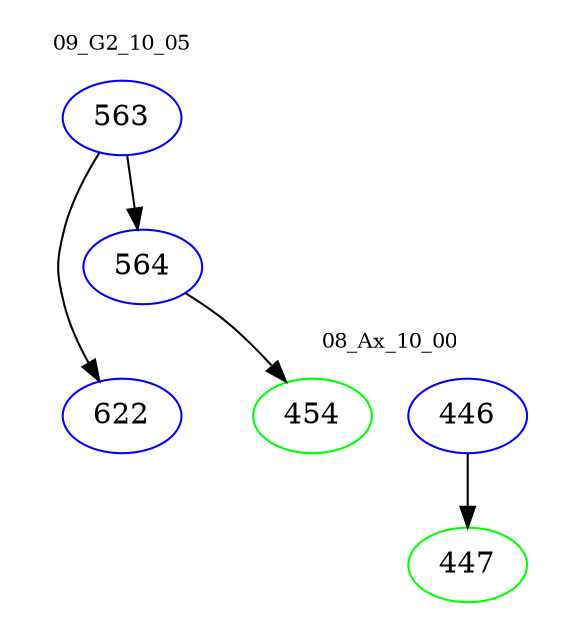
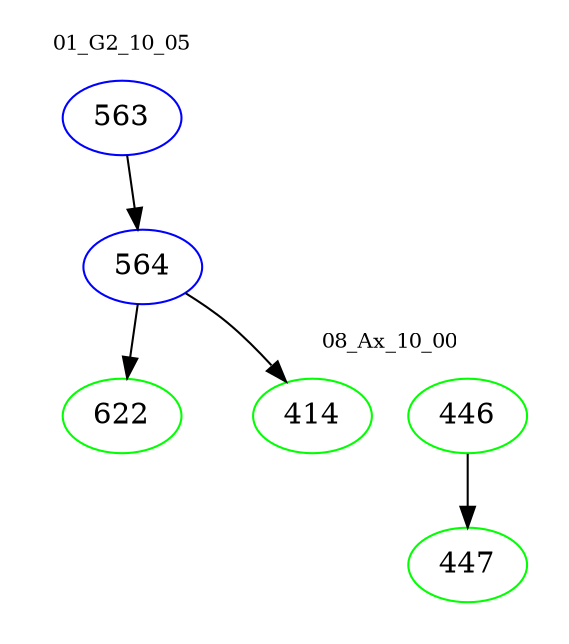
  digraph {
    node [color=blue]
    edge [color=black]
-   n1 [label=446]
-   n2 [color=green label=454]
+   n1 [color=green label=446]
+   n2 [color=green label=414]
    n3 [color=green label=447]
    n4 [label=563]
    n5 [label=564]
-   n6 [label=622]
+   n6 [color=green label=622]
    subgraph cluster_1 {
      color=white
      fontsize=10
      label="08_Ax_10_00"
      n1
      n2
      n3
    }
    subgraph cluster_2 {
      color=white
      fontsize=10
-     label="09_G2_10_05"
+     label="01_G2_10_05"
      n4
      n5
      n6
    }
    n1 -> n3
    n4 -> n5
-   n4 -> n6
+   n5 -> n6
    n5 -> n2
  }
